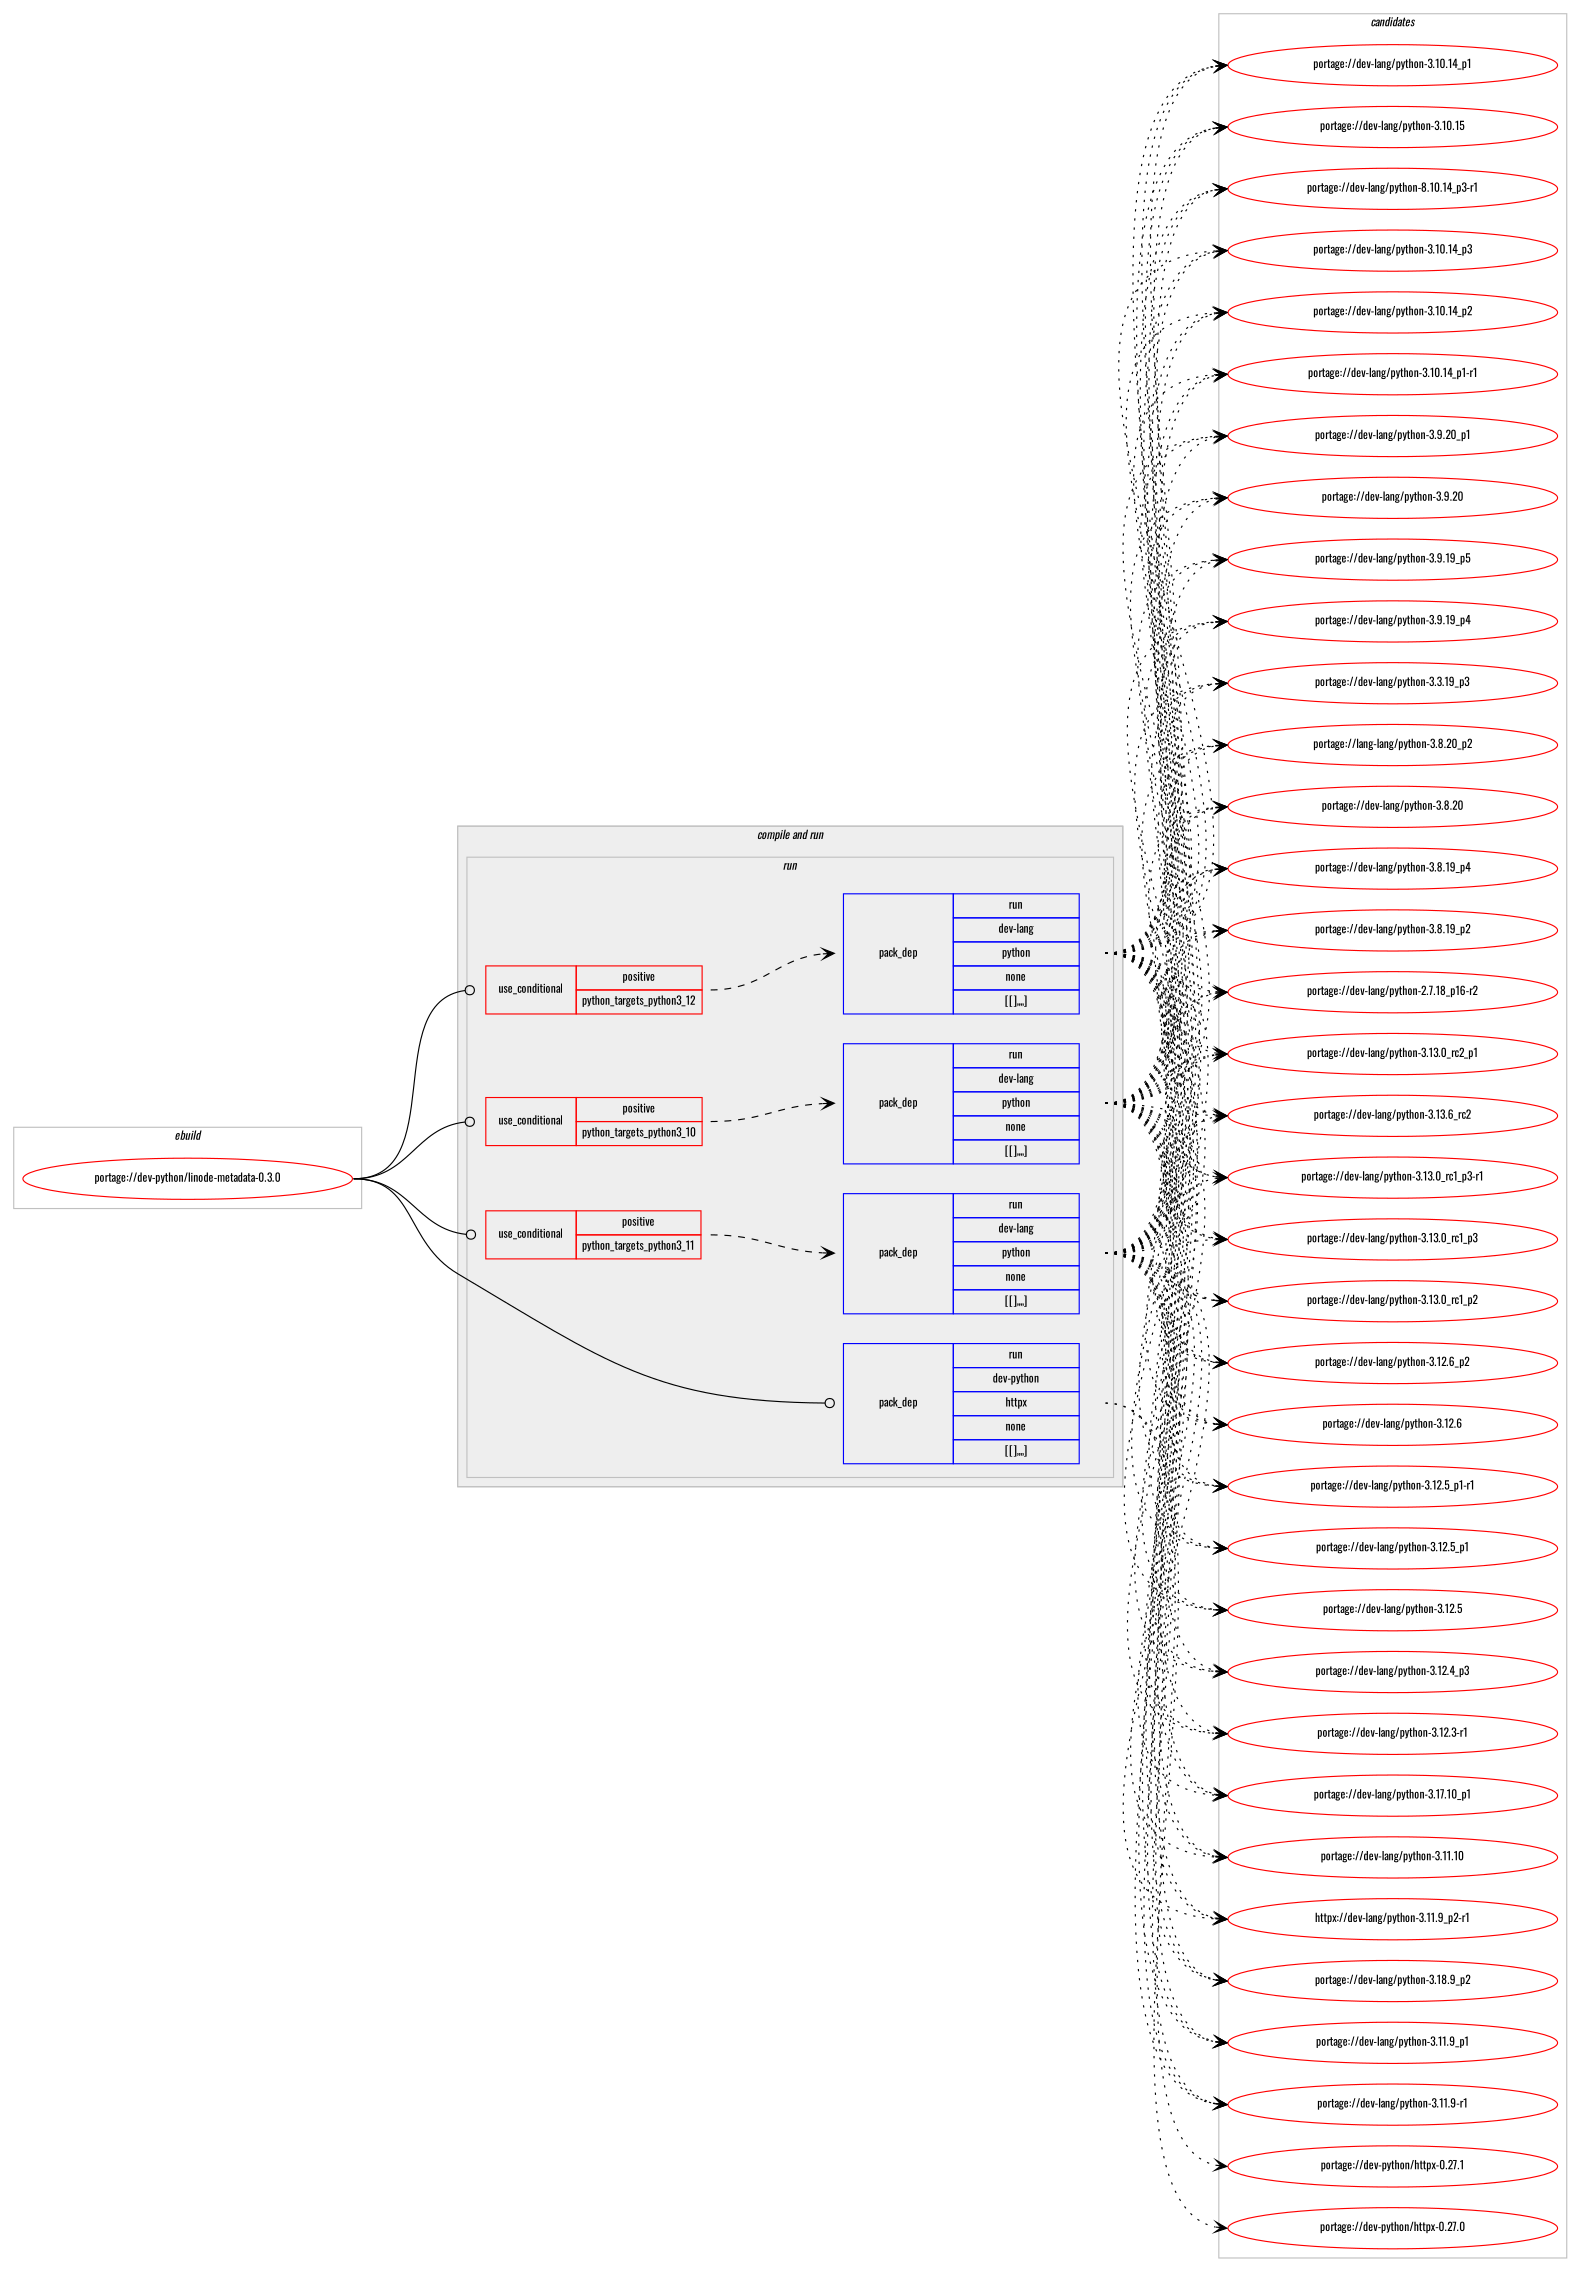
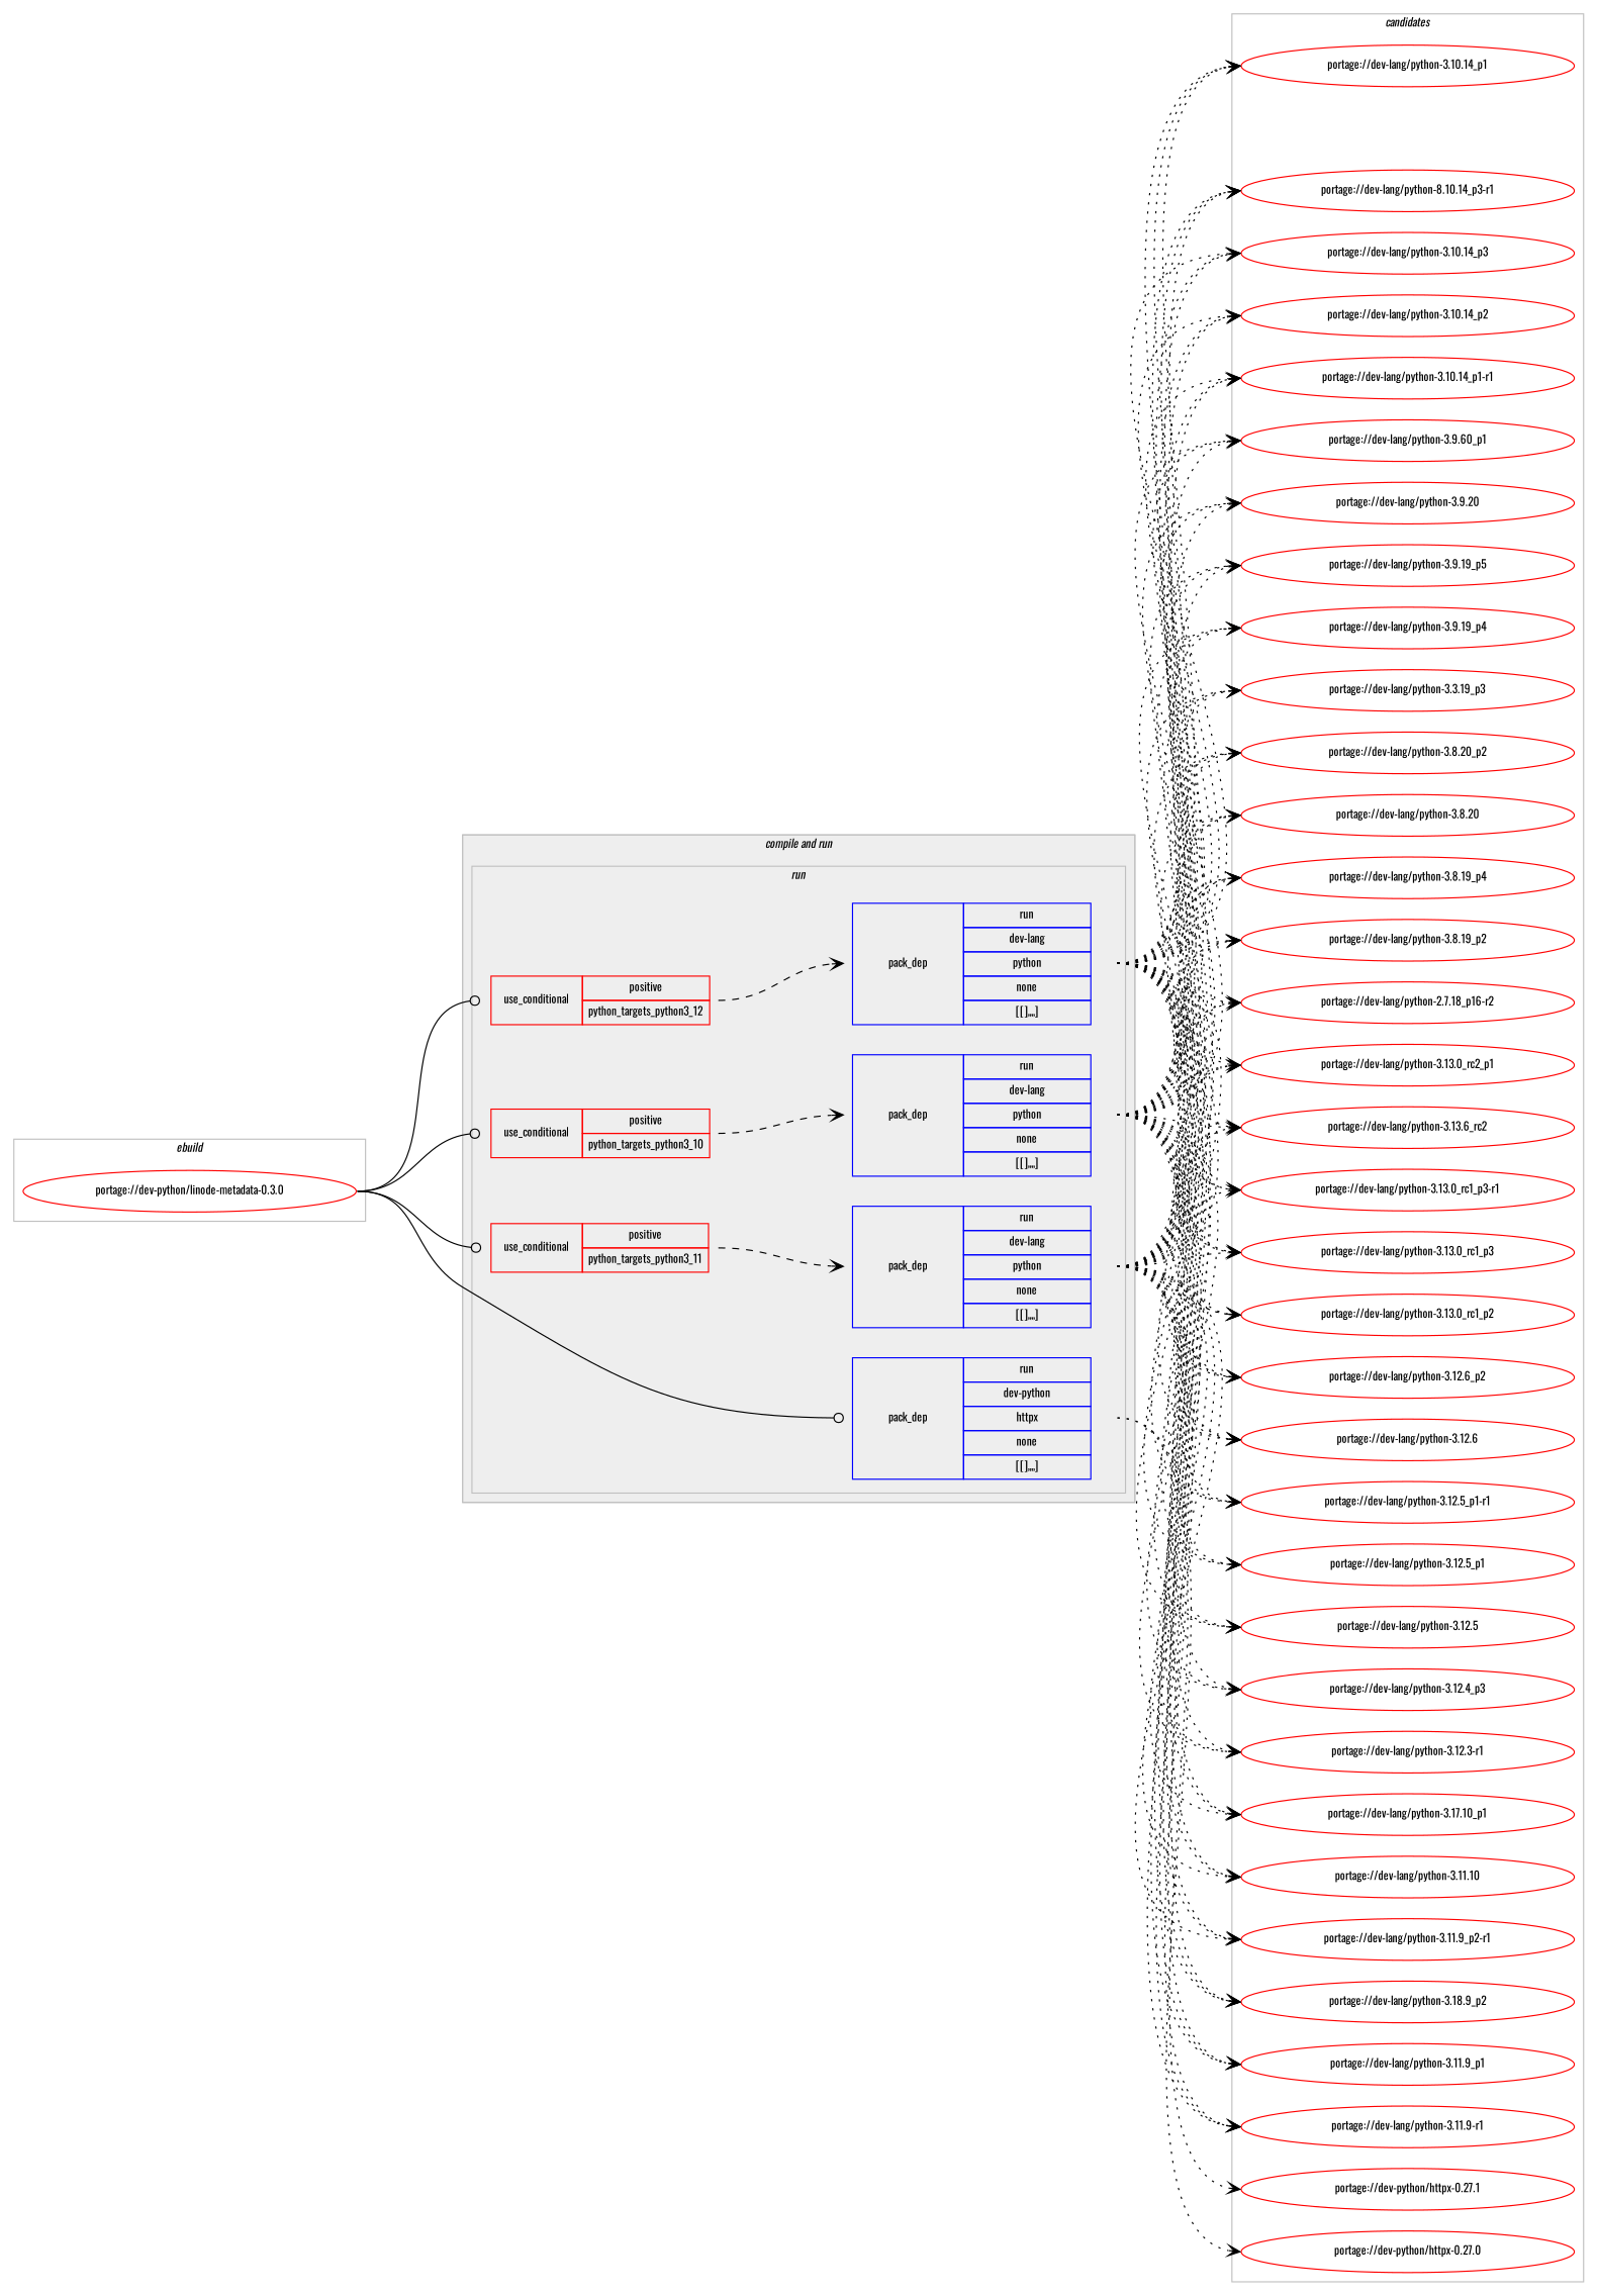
  digraph {
    compound=true
    concentrate=true
    fontname=Oswald
    fontsize=10
    newrank=true
    rankdir=LR
    ranksep=1.5
    node [color=red fontname=Oswald fontsize=10]
    edge [arrowhead=vee fontname=Oswald headport=w style=dotted tailport=e weight=100]
    n1 [label="portage://dev-python/linode-metadata-0.3.0" width=4]
    n2 [color=blue label=<<TABLE BORDER="0" CELLBORDER="1" CELLSPACING="0" CELLPADDING="4" WIDTH="220"><TR><TD ROWSPAN="6" CELLPADDING="30">pack_dep</TD></TR><TR><TD WIDTH="110">run</TD></TR><TR><TD>dev-lang</TD></TR><TR><TD>python</TD></TR><TR><TD>none</TD></TR><TR><TD>[[],,,,]</TD></TR></TABLE>> shape=none]
    n3 [label=<<TABLE BORDER="0" CELLBORDER="1" CELLSPACING="0" CELLPADDING="4"><TR><TD ROWSPAN="3" CELLPADDING="10">use_conditional</TD></TR><TR><TD>positive</TD></TR><TR><TD>python_targets_python3_10</TD></TR></TABLE>> shape=none]
    n4 [color=blue label=<<TABLE BORDER="0" CELLBORDER="1" CELLSPACING="0" CELLPADDING="4" WIDTH="220"><TR><TD ROWSPAN="6" CELLPADDING="30">pack_dep</TD></TR><TR><TD WIDTH="110">run</TD></TR><TR><TD>dev-lang</TD></TR><TR><TD>python</TD></TR><TR><TD>none</TD></TR><TR><TD>[[],,,,]</TD></TR></TABLE>> shape=none]
    n5 [label=<<TABLE BORDER="0" CELLBORDER="1" CELLSPACING="0" CELLPADDING="4"><TR><TD ROWSPAN="3" CELLPADDING="10">use_conditional</TD></TR><TR><TD>positive</TD></TR><TR><TD>python_targets_python3_11</TD></TR></TABLE>> shape=none]
    n6 [color=blue label=<<TABLE BORDER="0" CELLBORDER="1" CELLSPACING="0" CELLPADDING="4" WIDTH="220"><TR><TD ROWSPAN="6" CELLPADDING="30">pack_dep</TD></TR><TR><TD WIDTH="110">run</TD></TR><TR><TD>dev-lang</TD></TR><TR><TD>python</TD></TR><TR><TD>none</TD></TR><TR><TD>[[],,,,]</TD></TR></TABLE>> shape=none]
    n7 [label=<<TABLE BORDER="0" CELLBORDER="1" CELLSPACING="0" CELLPADDING="4"><TR><TD ROWSPAN="3" CELLPADDING="10">use_conditional</TD></TR><TR><TD>positive</TD></TR><TR><TD>python_targets_python3_12</TD></TR></TABLE>> shape=none]
    n8 [color=blue label=<<TABLE BORDER="0" CELLBORDER="1" CELLSPACING="0" CELLPADDING="4" WIDTH="220"><TR><TD ROWSPAN="6" CELLPADDING="30">pack_dep</TD></TR><TR><TD WIDTH="110">run</TD></TR><TR><TD>dev-python</TD></TR><TR><TD>httpx</TD></TR><TR><TD>none</TD></TR><TR><TD>[[],,,,]</TD></TR></TABLE>> shape=none]
    n9 [label="portage://dev-lang/python-3.13.0_rc2_p1" width=4]
    n10 [label="portage://dev-lang/python-3.13.6_rc2" width=4]
    n11 [label="portage://dev-lang/python-3.13.0_rc1_p3-r1" width=4]
    n12 [label="portage://dev-lang/python-3.13.0_rc1_p3" width=4]
    n13 [label="portage://dev-lang/python-3.13.0_rc1_p2" width=4]
    n14 [label="portage://dev-lang/python-3.12.6_p2" width=4]
    n15 [label="portage://dev-lang/python-3.12.6" width=4]
    n16 [label="portage://dev-lang/python-3.12.5_p1-r1" width=4]
    n17 [label="portage://dev-lang/python-3.12.5_p1" width=4]
    n18 [label="portage://dev-lang/python-3.12.5" width=4]
    n19 [label="portage://dev-lang/python-3.12.4_p3" width=4]
    n20 [label="portage://dev-lang/python-3.12.3-r1" width=4]
    n21 [label="portage://dev-lang/python-3.17.10_p1" width=4]
    n22 [label="portage://dev-lang/python-3.11.10" width=4]
-   n23 [label="httpx://dev-lang/python-3.11.9_p2-r1" width=4]
+   n23 [label="portage://dev-lang/python-3.11.9_p2-r1" width=4]
    n24 [label="portage://dev-lang/python-3.18.9_p2" width=4]
    n25 [label="portage://dev-lang/python-3.11.9_p1" width=4]
    n26 [label="portage://dev-lang/python-3.11.9-r1" width=4]
    n27 [label="portage://dev-lang/python-3.10.14_p1" width=4]
-   n28 [label="portage://dev-lang/python-3.10.15" width=4]
    n29 [label="portage://dev-lang/python-8.10.14_p3-r1" width=4]
    n30 [label="portage://dev-lang/python-3.10.14_p3" width=4]
    n31 [label="portage://dev-lang/python-3.10.14_p2" width=4]
    n32 [label="portage://dev-lang/python-3.10.14_p1-r1" width=4]
-   n33 [label="portage://dev-lang/python-3.9.20_p1" width=4]
+   n33 [label="portage://dev-lang/python-3.9.60_p1" width=4]
    n34 [label="portage://dev-lang/python-3.9.20" width=4]
    n35 [label="portage://dev-lang/python-3.9.19_p5" width=4]
    n36 [label="portage://dev-lang/python-3.9.19_p4" width=4]
    n37 [label="portage://dev-lang/python-3.3.19_p3" width=4]
-   n38 [label="portage://lang-lang/python-3.8.20_p2" width=4]
+   n38 [label="portage://dev-lang/python-3.8.20_p2" width=4]
    n39 [label="portage://dev-lang/python-3.8.20" width=4]
    n40 [label="portage://dev-lang/python-3.8.19_p4" width=4]
    n41 [label="portage://dev-lang/python-3.8.19_p2" width=4]
    n42 [label="portage://dev-lang/python-2.7.18_p16-r2" width=4]
    n43 [label="portage://dev-python/httpx-0.27.1" width=4]
    n44 [label="portage://dev-python/httpx-0.27.0" width=4]
    subgraph cluster_1 {
      color=gray
      label=<<i>ebuild</i>>
      n1
    }
    subgraph cluster_2 {
      color=gray
      label=<<i>dependencies</i>>
      subgraph cluster_3 {
        color=gray
        fillcolor="#eeeeee"
        label=<<i>compile</i>>
        style=filled
      }
      subgraph cluster_4 {
        color=gray
        fillcolor="#eeeeee"
        label=<<i>compile and run</i>>
        style=filled
      }
      subgraph cluster_5 {
        color=gray
        fillcolor="#eeeeee"
        label=<<i>run</i>>
        style=filled
        subgraph sub_6 {
          color=gray
          fillcolor="#eeeeee"
          label=<<i>run</i>>
          style=filled
          n3
          subgraph sub_7 {
            color=gray
            fillcolor="#eeeeee"
            label=<<i>run</i>>
            style=filled
            n2
          }
        }
        subgraph sub_8 {
          color=gray
          fillcolor="#eeeeee"
          label=<<i>run</i>>
          style=filled
          n5
          subgraph sub_9 {
            color=gray
            fillcolor="#eeeeee"
            label=<<i>run</i>>
            style=filled
            n4
          }
        }
        subgraph sub_10 {
          color=gray
          fillcolor="#eeeeee"
          label=<<i>run</i>>
          style=filled
          n7
          subgraph sub_11 {
            color=gray
            fillcolor="#eeeeee"
            label=<<i>run</i>>
            style=filled
            n6
          }
        }
        subgraph sub_12 {
          color=gray
          fillcolor="#eeeeee"
          label=<<i>run</i>>
          style=filled
          n8
        }
      }
    }
    subgraph cluster_13 {
      color=gray
      label=<<i>candidates</i>>
      rank=same
      subgraph sub_14 {
        color=black
        label=<<i>candidates</i>>
        nodesep=1
        rank=same
        n9
        n10
        n11
        n12
        n13
        n14
        n15
        n16
        n17
        n18
        n19
        n20
        n21
        n22
        n23
        n24
        n25
        n26
        n27
-       n28
        n29
        n30
        n31
        n32
        n33
        n34
        n35
        n36
        n37
        n38
        n39
        n40
        n41
        n42
      }
      subgraph sub_15 {
        color=black
        label=<<i>candidates</i>>
        nodesep=1
        rank=same
        n9
        n10
        n11
        n12
        n13
        n14
        n15
        n16
        n17
        n18
        n19
        n20
        n21
        n22
        n23
        n24
        n25
        n26
        n27
-       n28
        n29
        n30
        n31
        n32
        n33
        n34
        n35
        n36
        n37
        n38
        n39
        n40
        n41
        n42
      }
      subgraph sub_16 {
        color=black
        label=<<i>candidates</i>>
        nodesep=1
        rank=same
        n9
        n10
        n11
        n12
        n13
        n14
        n15
        n16
        n17
        n18
        n19
        n20
        n21
        n22
        n23
        n24
        n25
        n26
        n27
-       n28
        n29
        n30
        n31
        n32
        n33
        n34
        n35
        n36
        n37
        n38
        n39
        n40
        n41
        n42
      }
      subgraph sub_17 {
        color=black
        label=<<i>candidates</i>>
        nodesep=1
        rank=same
        n43
        n44
      }
    }
    n1 -> n3 [arrowhead=odot style=solid weight=20]
    n1 -> n5 [arrowhead=odot style=solid weight=20]
    n1 -> n7 [arrowhead=odot style=solid weight=20]
    n1 -> n8 [arrowhead=odot style=solid weight=20]
    n2 -> n9
    n2 -> n10
    n2 -> n11
    n2 -> n12
    n2 -> n13
    n2 -> n14
    n2 -> n15
    n2 -> n16
    n2 -> n17
    n2 -> n18
    n2 -> n19
    n2 -> n20
    n2 -> n21
    n2 -> n22
    n2 -> n23
    n2 -> n24
    n2 -> n25
    n2 -> n26
    n2 -> n27
-   n2 -> n28
    n2 -> n29
    n2 -> n30
    n2 -> n31
    n2 -> n32
    n2 -> n33
    n2 -> n34
    n2 -> n35
    n2 -> n36
    n2 -> n37
    n2 -> n38
    n2 -> n39
    n2 -> n40
    n2 -> n41
    n2 -> n42
    n3 -> n2 [style=dashed weight=20]
    n4 -> n9
    n4 -> n10
    n4 -> n11
    n4 -> n12
    n4 -> n13
    n4 -> n14
    n4 -> n15
    n4 -> n16
    n4 -> n17
    n4 -> n18
    n4 -> n19
    n4 -> n20
    n4 -> n21
    n4 -> n22
    n4 -> n23
    n4 -> n24
    n4 -> n25
    n4 -> n26
    n4 -> n27
-   n4 -> n28
    n4 -> n29
    n4 -> n30
    n4 -> n31
    n4 -> n32
    n4 -> n33
    n4 -> n34
    n4 -> n35
    n4 -> n36
    n4 -> n37
    n4 -> n38
    n4 -> n39
    n4 -> n40
    n4 -> n41
    n4 -> n42
    n5 -> n4 [style=dashed weight=20]
    n6 -> n9
    n6 -> n10
    n6 -> n11
    n6 -> n12
    n6 -> n13
    n6 -> n14
    n6 -> n15
    n6 -> n16
    n6 -> n17
    n6 -> n18
    n6 -> n19
    n6 -> n20
    n6 -> n21
    n6 -> n22
    n6 -> n23
    n6 -> n24
    n6 -> n25
    n6 -> n26
    n6 -> n27
-   n6 -> n28
    n6 -> n29
    n6 -> n30
    n6 -> n31
    n6 -> n32
    n6 -> n33
    n6 -> n34
    n6 -> n35
    n6 -> n36
    n6 -> n37
    n6 -> n38
    n6 -> n39
    n6 -> n40
    n6 -> n41
    n6 -> n42
    n7 -> n6 [style=dashed weight=20]
    n8 -> n43
    n8 -> n44
  }
